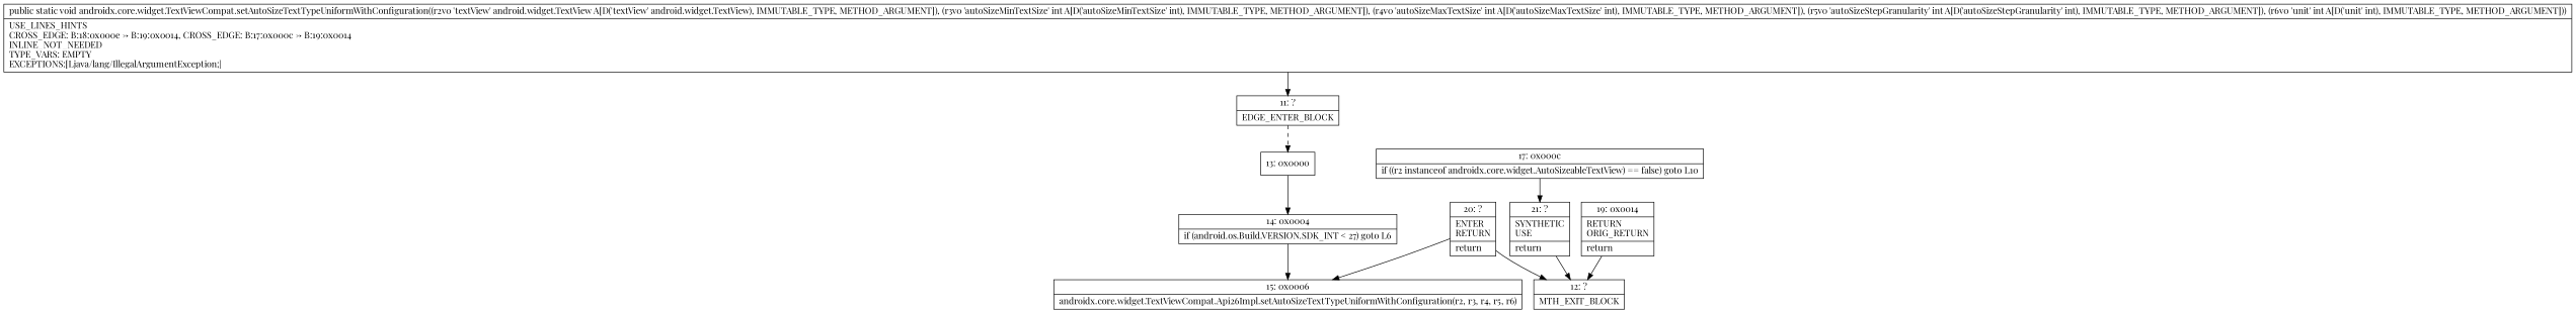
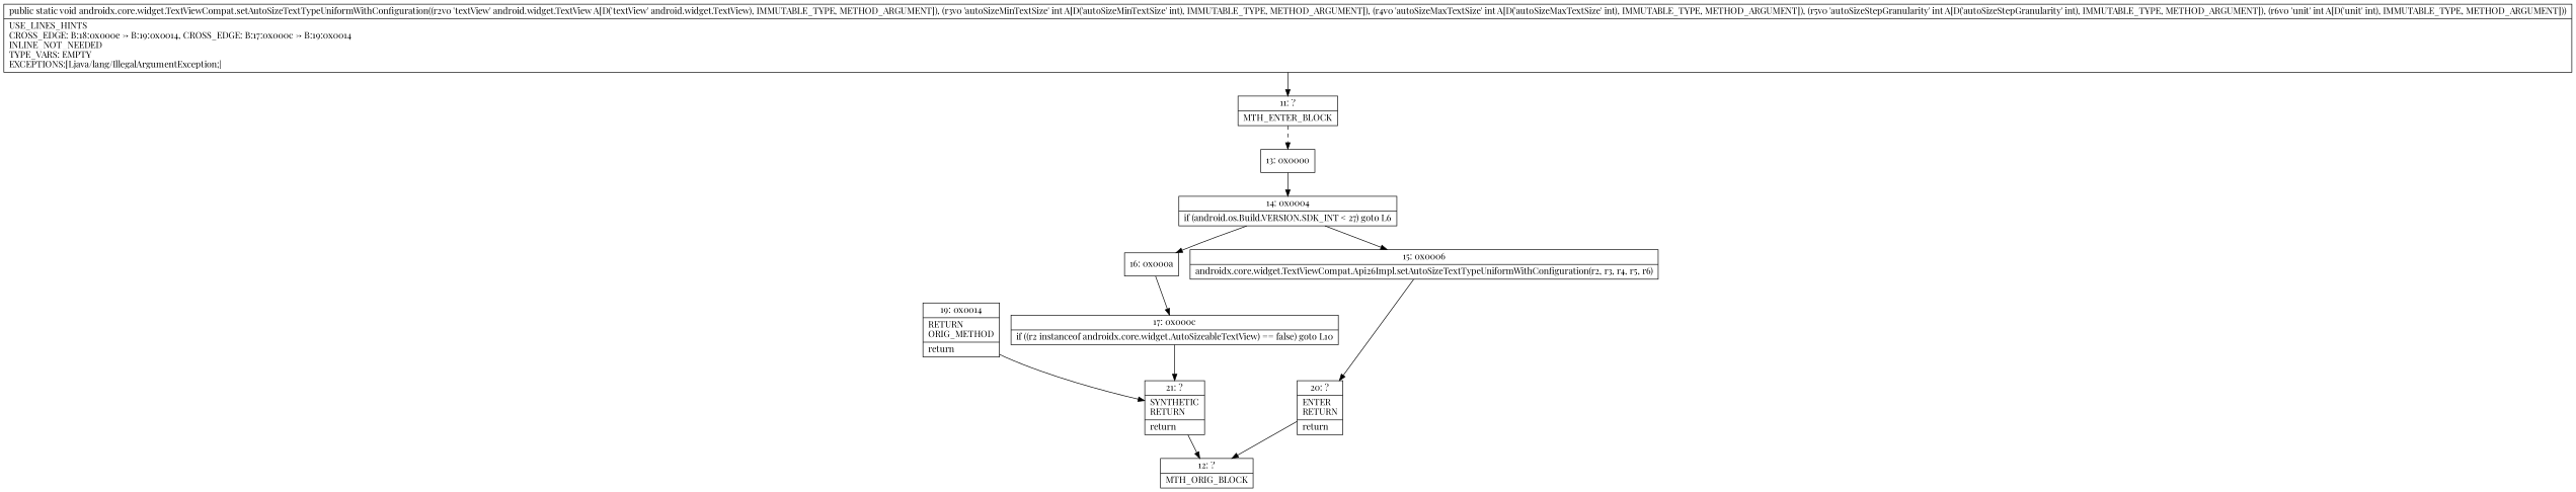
  digraph {
    fontname="Playfair Display"
    node [fontname="Playfair Display" shape=record]
    edge [fontname="Playfair Display"]
-   n1 [label="{11\:\ ?|EDGE_ENTER_BLOCK\l}"]
+   n1 [label="{11\:\ ?|MTH_ENTER_BLOCK\l}"]
    n2 [label="{13\:\ 0x0000}"]
    n3 [label="{14\:\ 0x0004|if (android.os.Build.VERSION.SDK_INT \< 27) goto L6\l}"]
    n4 [label="{15\:\ 0x0006|androidx.core.widget.TextViewCompat.Api26Impl.setAutoSizeTextTypeUniformWithConfiguration(r2, r3, r4, r5, r6)\l}"]
+   n5 [label="{16\:\ 0x000a}"]
    n6 [label="{20\:\ ?|ENTER\lRETURN\l|return\l}"]
    n7 [label="{17\:\ 0x000c|if ((r2 instanceof androidx.core.widget.AutoSizeableTextView) == false) goto L10\l}"]
-   n8 [label="{12\:\ ?|MTH_EXIT_BLOCK\l}"]
-   n9 [label="{21\:\ ?|SYNTHETIC\lUSE\l|return\l}"]
-   n10 [label="{19\:\ 0x0014|RETURN\lORIG_RETURN\l|return\l}"]
+   n8 [label="{12\:\ ?|MTH_ORIG_BLOCK\l}"]
+   n9 [label="{21\:\ ?|SYNTHETIC\lRETURN\l|return\l}"]
+   n10 [label="{19\:\ 0x0014|RETURN\lORIG_METHOD\l|return\l}"]
    n11 [label="{public static void androidx.core.widget.TextViewCompat.setAutoSizeTextTypeUniformWithConfiguration((r2v0 'textView' android.widget.TextView A[D('textView' android.widget.TextView), IMMUTABLE_TYPE, METHOD_ARGUMENT]), (r3v0 'autoSizeMinTextSize' int A[D('autoSizeMinTextSize' int), IMMUTABLE_TYPE, METHOD_ARGUMENT]), (r4v0 'autoSizeMaxTextSize' int A[D('autoSizeMaxTextSize' int), IMMUTABLE_TYPE, METHOD_ARGUMENT]), (r5v0 'autoSizeStepGranularity' int A[D('autoSizeStepGranularity' int), IMMUTABLE_TYPE, METHOD_ARGUMENT]), (r6v0 'unit' int A[D('unit' int), IMMUTABLE_TYPE, METHOD_ARGUMENT]))  | USE_LINES_HINTS\lCROSS_EDGE: B:18:0x000e \-\> B:19:0x0014, CROSS_EDGE: B:17:0x000c \-\> B:19:0x0014\lINLINE_NOT_NEEDED\lTYPE_VARS: EMPTY\lEXCEPTIONS:[Ljava\/lang\/IllegalArgumentException;]\l}"]
    n1 -> n2 [style=dashed]
    n2 -> n3
    n3 -> n4 [style=solid]
-   n6 -> n4
+   n3 -> n5
+   n4 -> n6
+   n5 -> n7
    n6 -> n8
    n7 -> n9
    n9 -> n8
-   n10 -> n8
+   n10 -> n9
    n11 -> n1
  }
